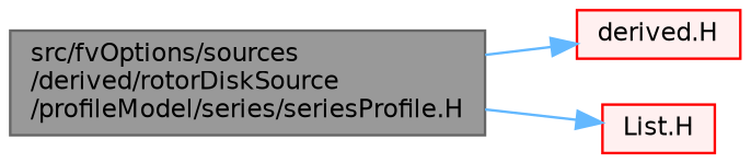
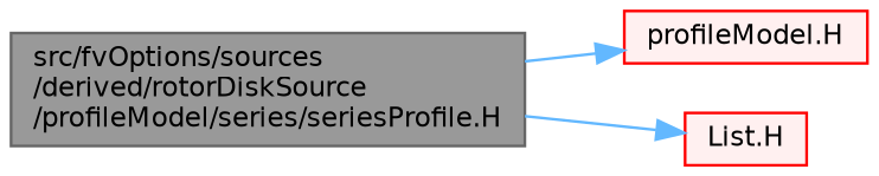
  digraph {
    rankdir=LR
    node [color=red fillcolor="#FFF0F0" fontname=Helvetica fontsize=10 shape=box style=filled]
    edge [color=steelblue1 fontname=Helvetica fontsize=10 labelfontname=Helvetica labelfontsize=10 style=solid]
    n1 [color=gray40 fillcolor=grey60 fontcolor=black height=0.2 label="src/fvOptions/sources\l/derived/rotorDiskSource\l/profileModel/series/seriesProfile.H" width=0.4]
-   n2 [height=0.2 label="derived.H" width=0.4]
+   n2 [height=0.2 label="profileModel.H" width=0.4]
    n3 [height=0.2 label="List.H" width=0.4]
    n1 -> n2
    n1 -> n3
  }
